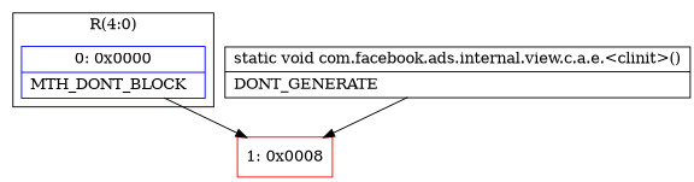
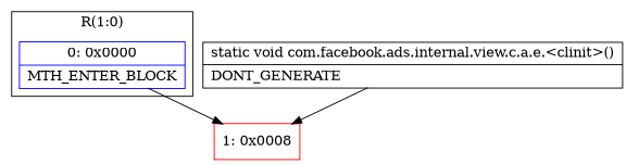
  digraph {
    node [shape=record]
-   n1 [color=blue label="{0\:\ 0x0000|MTH_DONT_BLOCK\l}"]
+   n1 [color=blue label="{0\:\ 0x0000|MTH_ENTER_BLOCK\l}"]
    n2 [color=red label="{1\:\ 0x0008}"]
    n3 [label="{static void com.facebook.ads.internal.view.c.a.e.\<clinit\>()  | DONT_GENERATE\l}"]
    subgraph cluster_1 {
-     label="R(4:0)"
+     label="R(1:0)"
      n1
    }
    n1 -> n2
    n3 -> n2
  }
